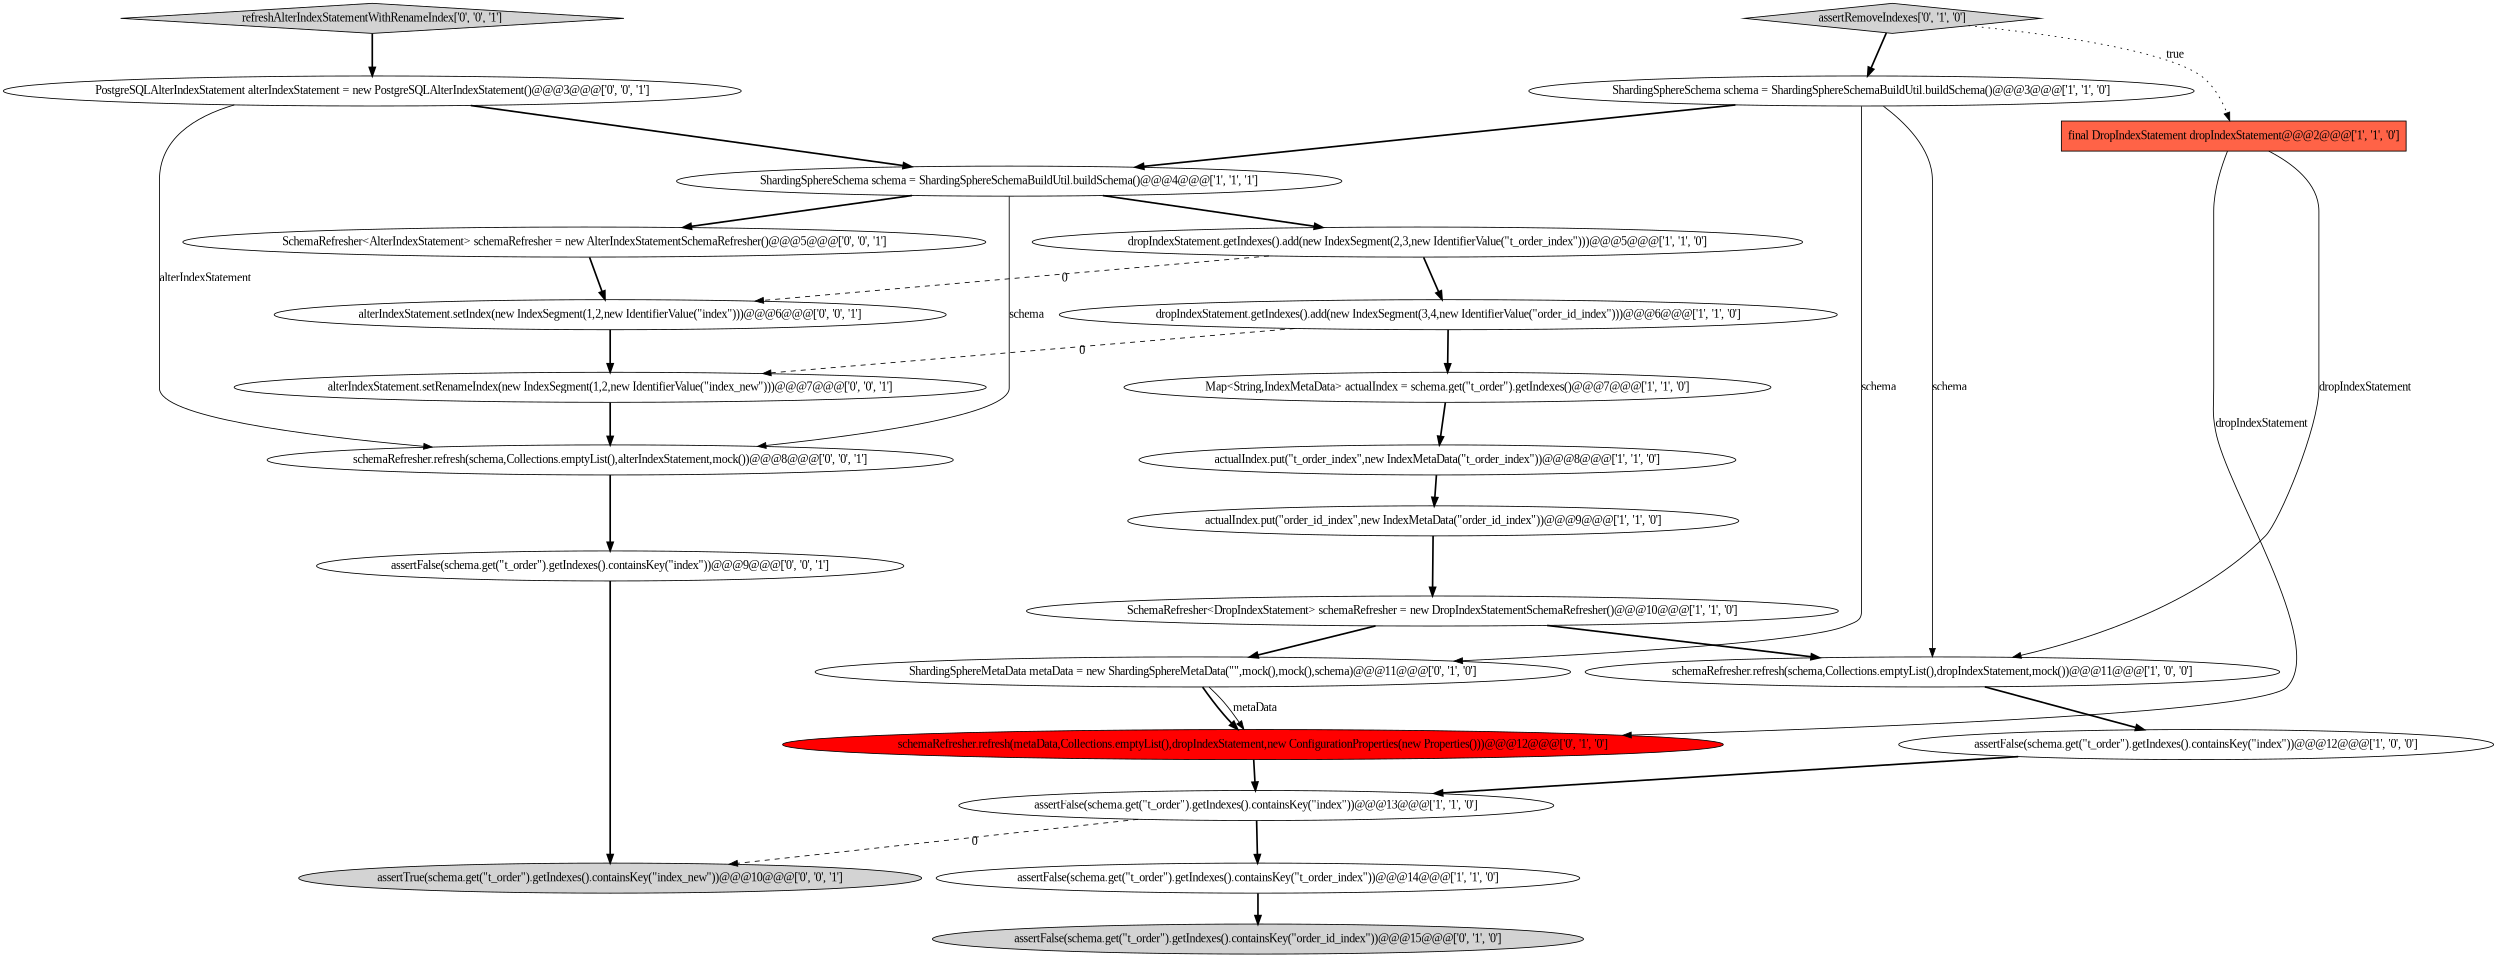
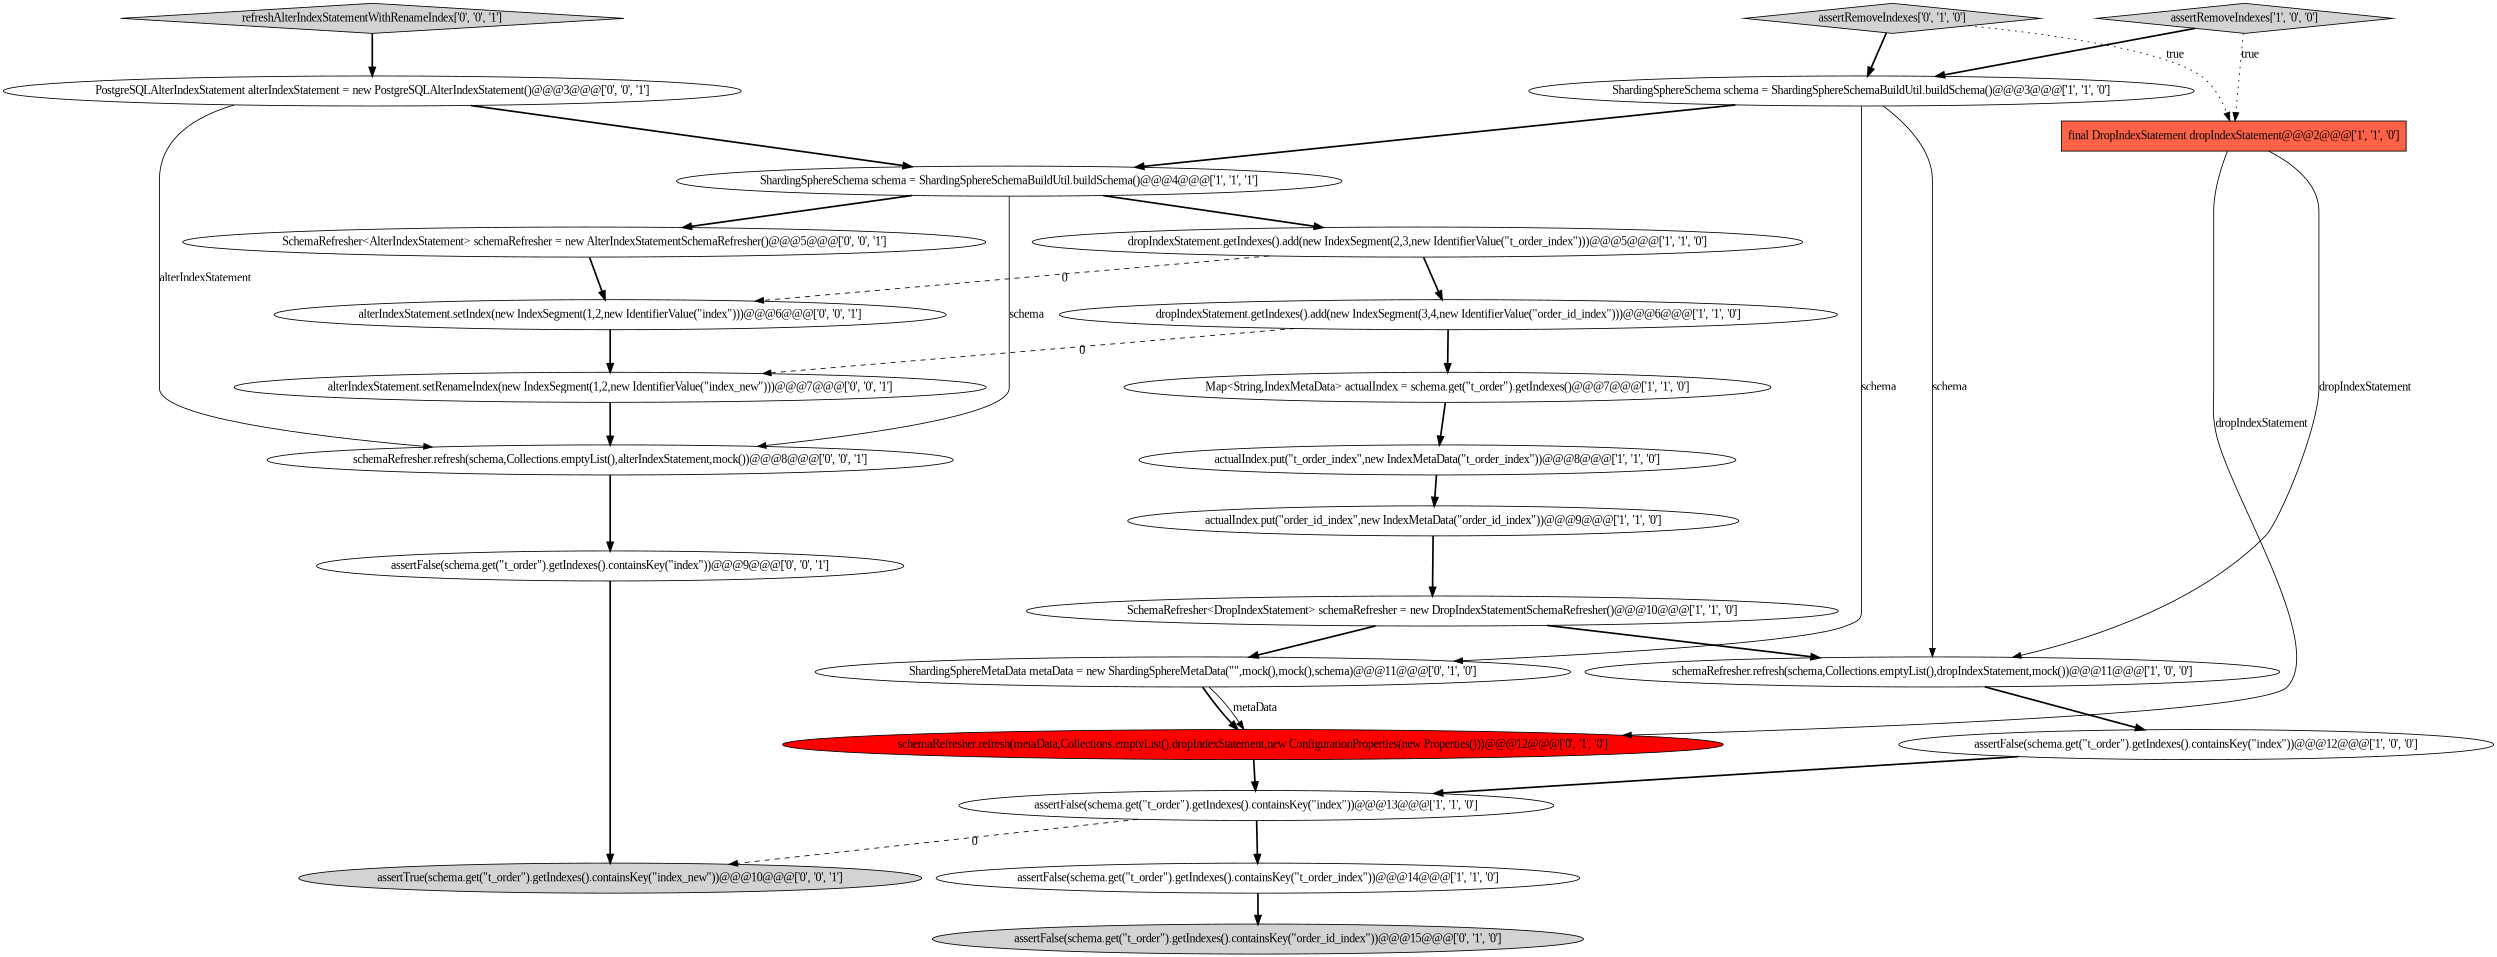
  digraph {
    fontname="Liberation Serif"
    node [fillcolor=white shape=ellipse style=filled fontname="Liberation Serif"]
    edge [style=bold fontname="Liberation Serif"]
    n1 [fillcolor=tomato label="final DropIndexStatement dropIndexStatement@@@2@@@['1', '1', '0']" shape=box]
    n2 [fillcolor=red label="schemaRefresher.refresh(metaData,Collections.emptyList(),dropIndexStatement,new ConfigurationProperties(new Properties()))@@@12@@@['0', '1', '0']"]
    n3 [label="schemaRefresher.refresh(schema,Collections.emptyList(),dropIndexStatement,mock())@@@11@@@['1', '0', '0']"]
    n4 [label="dropIndexStatement.getIndexes().add(new IndexSegment(3,4,new IdentifierValue(\"order_id_index\")))@@@6@@@['1', '1', '0']"]
    n5 [label="alterIndexStatement.setRenameIndex(new IndexSegment(1,2,new IdentifierValue(\"index_new\")))@@@7@@@['0', '0', '1']"]
    n6 [label="Map<String,IndexMetaData> actualIndex = schema.get(\"t_order\").getIndexes()@@@7@@@['1', '1', '0']"]
    n7 [label="ShardingSphereSchema schema = ShardingSphereSchemaBuildUtil.buildSchema()@@@3@@@['1', '1', '0']"]
    n8 [label="ShardingSphereMetaData metaData = new ShardingSphereMetaData(\"\",mock(),mock(),schema)@@@11@@@['0', '1', '0']"]
    n9 [label="ShardingSphereSchema schema = ShardingSphereSchemaBuildUtil.buildSchema()@@@4@@@['1', '1', '1']"]
    n10 [label="assertFalse(schema.get(\"t_order\").getIndexes().containsKey(\"index\"))@@@12@@@['1', '0', '0']"]
    n11 [label="assertFalse(schema.get(\"t_order\").getIndexes().containsKey(\"index\"))@@@13@@@['1', '1', '0']"]
    n12 [label="schemaRefresher.refresh(schema,Collections.emptyList(),alterIndexStatement,mock())@@@8@@@['0', '0', '1']"]
    n13 [label="assertFalse(schema.get(\"t_order\").getIndexes().containsKey(\"index\"))@@@9@@@['0', '0', '1']"]
    n14 [fillcolor=lightgray label="assertFalse(schema.get(\"t_order\").getIndexes().containsKey(\"order_id_index\"))@@@15@@@['0', '1', '0']"]
    n15 [label="dropIndexStatement.getIndexes().add(new IndexSegment(2,3,new IdentifierValue(\"t_order_index\")))@@@5@@@['1', '1', '0']"]
    n16 [label="alterIndexStatement.setIndex(new IndexSegment(1,2,new IdentifierValue(\"index\")))@@@6@@@['0', '0', '1']"]
    n17 [label="SchemaRefresher<DropIndexStatement> schemaRefresher = new DropIndexStatementSchemaRefresher()@@@10@@@['1', '1', '0']"]
    n18 [fillcolor=lightgray label="assertRemoveIndexes['0', '1', '0']" shape=diamond]
    n19 [fillcolor=lightgray label="assertTrue(schema.get(\"t_order\").getIndexes().containsKey(\"index_new\"))@@@10@@@['0', '0', '1']"]
    n20 [label="SchemaRefresher<AlterIndexStatement> schemaRefresher = new AlterIndexStatementSchemaRefresher()@@@5@@@['0', '0', '1']"]
+   n21 [fillcolor=lightgray label="assertRemoveIndexes['1', '0', '0']" shape=diamond]
    n22 [label="actualIndex.put(\"t_order_index\",new IndexMetaData(\"t_order_index\"))@@@8@@@['1', '1', '0']"]
    n23 [label="actualIndex.put(\"order_id_index\",new IndexMetaData(\"order_id_index\"))@@@9@@@['1', '1', '0']"]
    n24 [label="assertFalse(schema.get(\"t_order\").getIndexes().containsKey(\"t_order_index\"))@@@14@@@['1', '1', '0']"]
    n25 [fillcolor=lightgray label="refreshAlterIndexStatementWithRenameIndex['0', '0', '1']" shape=diamond]
    n26 [label="PostgreSQLAlterIndexStatement alterIndexStatement = new PostgreSQLAlterIndexStatement()@@@3@@@['0', '0', '1']"]
    n1 -> n2 [label=dropIndexStatement style=solid]
    n1 -> n3 [label=dropIndexStatement style=solid]
    n2 -> n11
    n3 -> n10
    n4 -> n5 [label=0 style=dashed]
    n4 -> n6
    n5 -> n12
    n6 -> n22
    n7 -> n3 [label=schema style=solid]
    n7 -> n8 [label=schema style=solid]
    n7 -> n9
    n8 -> n2
    n8 -> n2 [label=metaData style=solid]
    n9 -> n12 [label=schema style=solid]
    n9 -> n15
    n9 -> n20
    n10 -> n11
    n11 -> n19 [label=0 style=dashed]
    n11 -> n24
    n12 -> n13
    n13 -> n19
    n15 -> n4
    n15 -> n16 [label=0 style=dashed]
    n16 -> n5
    n17 -> n3
    n17 -> n8
    n18 -> n1 [label=true style=dotted]
    n18 -> n7
    n20 -> n16
+   n21 -> n1 [label=true style=dotted]
+   n21 -> n7
    n22 -> n23
    n23 -> n17
    n24 -> n14
    n25 -> n26
    n26 -> n9
    n26 -> n12 [label=alterIndexStatement style=solid]
  }
